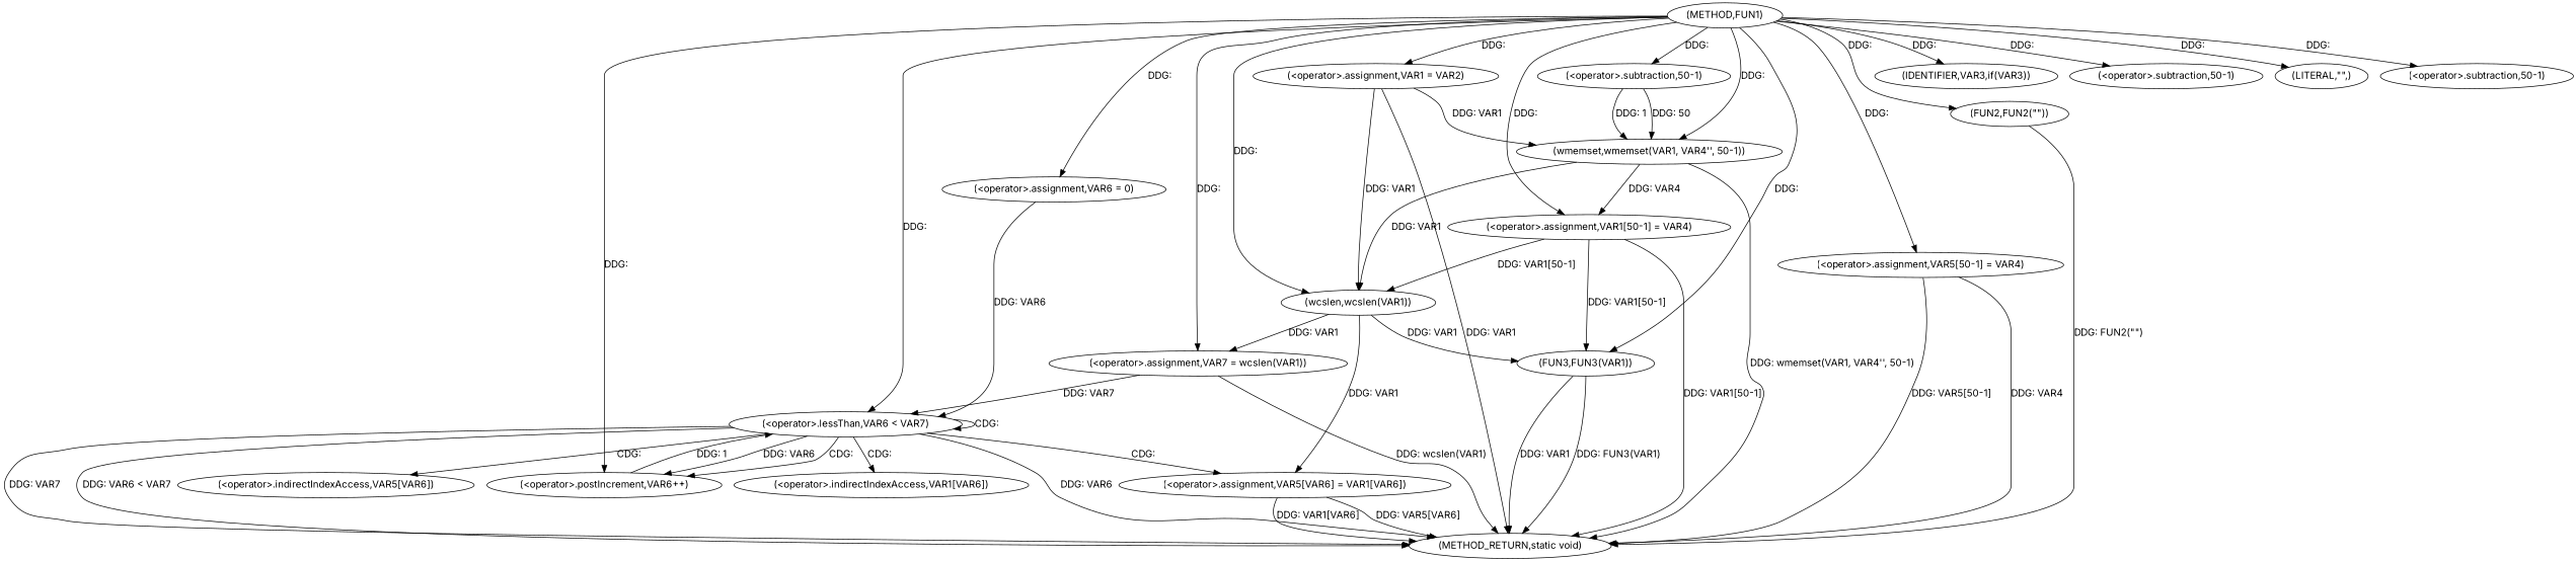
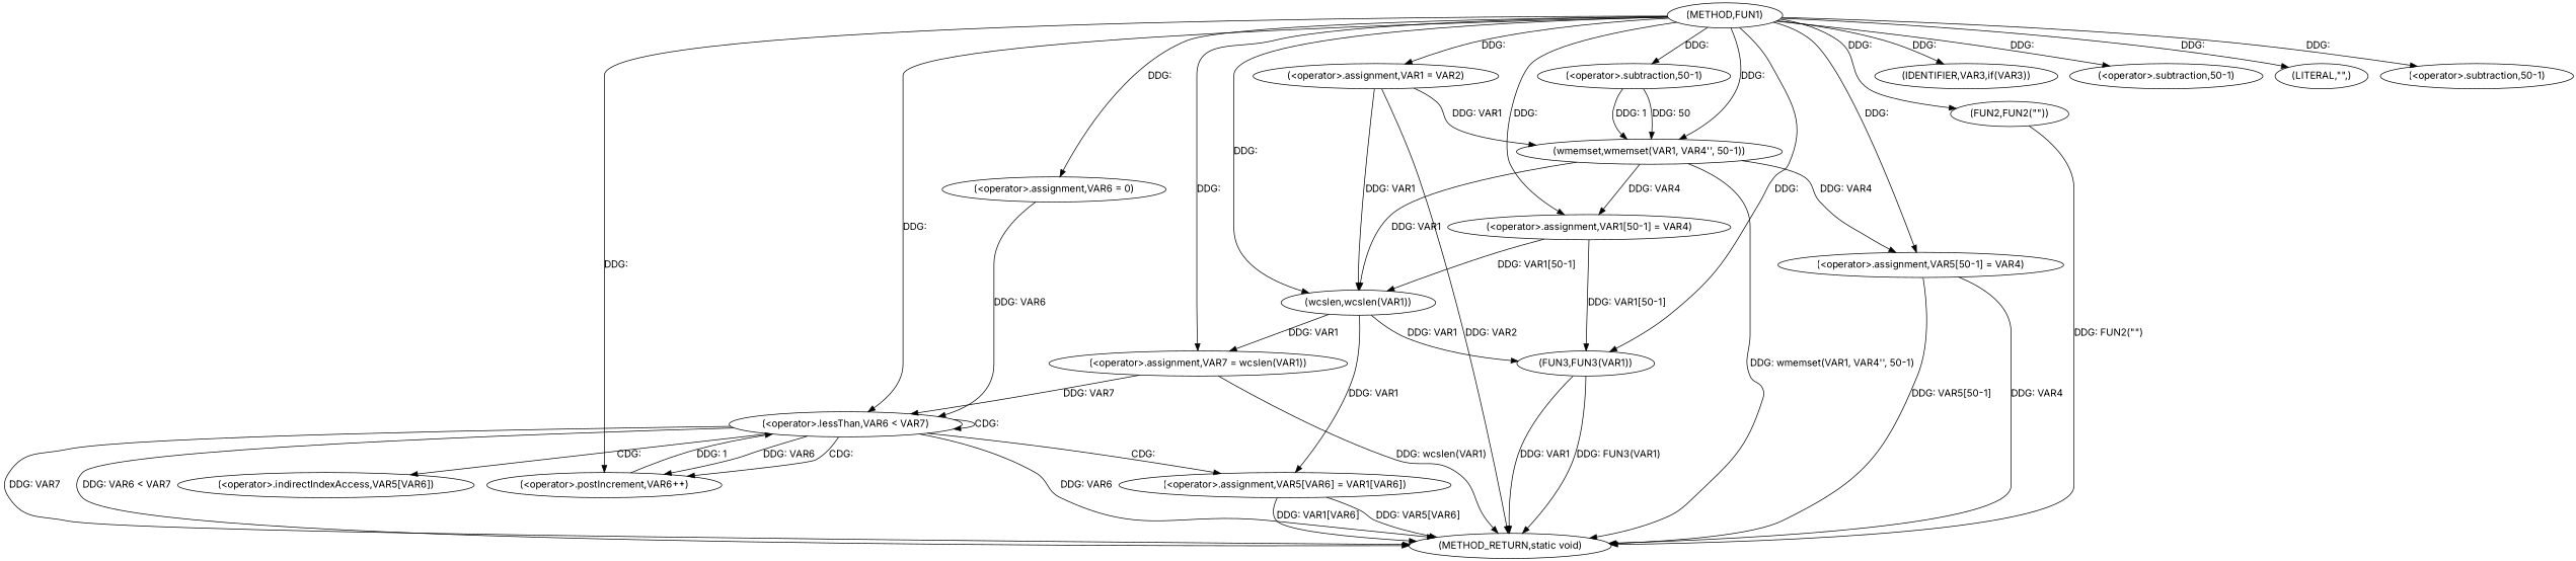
  digraph {
    fontname=Inter
    node [fontname=Inter]
    edge [fontname=Inter]
    n1 [label="(METHOD,FUN1)"]
    n2 [label="(<operator>.assignment,VAR1 = VAR2)"]
    n3 [label="(IDENTIFIER,VAR3,if(VAR3))"]
    n4 [label="(FUN2,FUN2(\"\"))"]
    n5 [label="(wmemset,wmemset(VAR1, VAR4'', 50-1))"]
    n6 [label="(<operator>.subtraction,50-1)"]
    n7 [label="(<operator>.assignment,VAR1[50-1] = VAR4)"]
    n8 [label="(<operator>.subtraction,50-1)"]
    n9 [label="(LITERAL,\"\",)"]
    n10 [label="(<operator>.assignment,VAR7 = wcslen(VAR1))"]
    n11 [label="(wcslen,wcslen(VAR1))"]
    n12 [label="(<operator>.assignment,VAR6 = 0)"]
    n13 [label="(<operator>.lessThan,VAR6 < VAR7)"]
    n14 [label="(<operator>.postIncrement,VAR6++)"]
    n15 [label="(<operator>.assignment,VAR5[50-1] = VAR4)"]
    n16 [label="(<operator>.subtraction,50-1)"]
    n17 [label="(FUN3,FUN3(VAR1))"]
    n18 [label="(METHOD_RETURN,static void)"]
    n19 [label="(<operator>.assignment,VAR5[VAR6] = VAR1[VAR6])"]
    n20 [label="(<operator>.indirectIndexAccess,VAR5[VAR6])"]
-   n21 [label="(<operator>.indirectIndexAccess,VAR1[VAR6])"]
    n1 -> n2 [label="DDG: "]
    n1 -> n3 [label="DDG: "]
    n1 -> n4 [label="DDG: "]
    n1 -> n5 [label="DDG: "]
    n1 -> n6 [label="DDG: "]
    n1 -> n7 [label="DDG: "]
    n1 -> n8 [label="DDG: "]
    n1 -> n9 [label="DDG: "]
    n1 -> n10 [label="DDG: "]
    n1 -> n11 [label="DDG: "]
    n1 -> n12 [label="DDG: "]
    n1 -> n13 [label="DDG: "]
    n1 -> n14 [label="DDG: "]
    n1 -> n15 [label="DDG: "]
    n1 -> n16 [label="DDG: "]
    n1 -> n17 [label="DDG: "]
    n2 -> n5 [label="DDG: VAR1"]
    n2 -> n11 [label="DDG: VAR1"]
-   n2 -> n18 [label="DDG: VAR1"]
+   n2 -> n18 [label="DDG: VAR2"]
    n4 -> n18 [label="DDG: FUN2(\"\")"]
    n5 -> n7 [label="DDG: VAR4"]
    n5 -> n11 [label="DDG: VAR1"]
+   n5 -> n15 [label="DDG: VAR4"]
    n5 -> n18 [label="DDG: wmemset(VAR1, VAR4'', 50-1)"]
    n6 -> n5 [label="DDG: 50"]
    n6 -> n5 [label="DDG: 1"]
    n7 -> n11 [label="DDG: VAR1[50-1]"]
    n7 -> n17 [label="DDG: VAR1[50-1]"]
-   n7 -> n18 [label="DDG: VAR1[50-1]"]
    n10 -> n13 [label="DDG: VAR7"]
    n10 -> n18 [label="DDG: wcslen(VAR1)"]
    n11 -> n10 [label="DDG: VAR1"]
    n11 -> n17 [label="DDG: VAR1"]
    n11 -> n19 [label="DDG: VAR1"]
    n12 -> n13 [label="DDG: VAR6"]
    n13 -> n13 [label="CDG: "]
    n13 -> n14 [label="DDG: VAR6"]
    n13 -> n14 [label="CDG: "]
    n13 -> n18 [label="DDG: VAR7"]
    n13 -> n18 [label="DDG: VAR6 < VAR7"]
    n13 -> n18 [label="DDG: VAR6"]
    n13 -> n19 [label="CDG: "]
    n13 -> n20 [label="CDG: "]
-   n13 -> n21 [label="CDG: "]
    n14 -> n13 [label="DDG: 1"]
    n15 -> n18 [label="DDG: VAR5[50-1]"]
    n15 -> n18 [label="DDG: VAR4"]
    n17 -> n18 [label="DDG: FUN3(VAR1)"]
    n17 -> n18 [label="DDG: VAR1"]
    n19 -> n18 [label="DDG: VAR1[VAR6]"]
    n19 -> n18 [label="DDG: VAR5[VAR6]"]
  }
